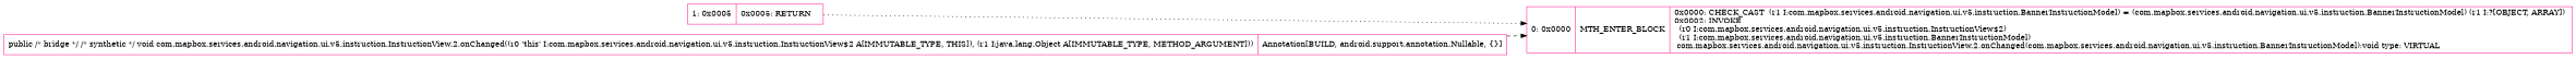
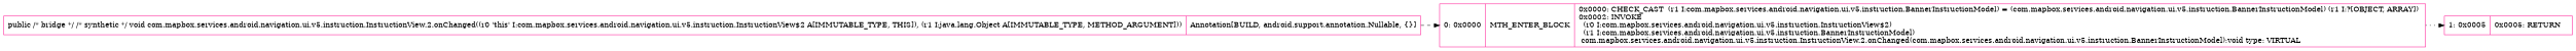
  digraph {
    rankdir=LR
    node [shape=record color=deeppink]
    n1 [label="{0\:\ 0x0000|MTH_ENTER_BLOCK\l|0x0000: CHECK_CAST  (r1 I:com.mapbox.services.android.navigation.ui.v5.instruction.BannerInstructionModel) = (com.mapbox.services.android.navigation.ui.v5.instruction.BannerInstructionModel) (r1 I:?[OBJECT, ARRAY]) \l0x0002: INVOKE  \l  (r0 I:com.mapbox.services.android.navigation.ui.v5.instruction.InstructionView$2)\l  (r1 I:com.mapbox.services.android.navigation.ui.v5.instruction.BannerInstructionModel)\l com.mapbox.services.android.navigation.ui.v5.instruction.InstructionView.2.onChanged(com.mapbox.services.android.navigation.ui.v5.instruction.BannerInstructionModel):void type: VIRTUAL \l}"]
    n2 [label="{1\:\ 0x0005|0x0005: RETURN   \l}"]
    n3 [label="{public \/* bridge *\/ \/* synthetic *\/ void com.mapbox.services.android.navigation.ui.v5.instruction.InstructionView.2.onChanged((r0 'this' I:com.mapbox.services.android.navigation.ui.v5.instruction.InstructionView$2 A[IMMUTABLE_TYPE, THIS]), (r1 I:java.lang.Object A[IMMUTABLE_TYPE, METHOD_ARGUMENT]))  | Annotation[BUILD, android.support.annotation.Nullable, \{\}]\l}"]
-   n2 -> n1 [style=dotted]
+   n1 -> n2 [style=dotted]
    n3 -> n1 [style=dashed]
  }
